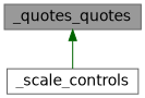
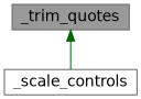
  digraph {
    rankdir=TB
    node [fontname=Helvetica fontsize=14 shape=box style=filled]
-   n1 [color=gray40 fillcolor=grey60 fontcolor=black height=0.2 label=_quotes_quotes width=0.4]
+   n1 [color=gray40 fillcolor=grey60 fontcolor=black height=0.2 label=_trim_quotes width=0.4]
    n2 [color=grey40 fillcolor=white height=0.2 label=_scale_controls width=0.4]
    n1 -> n2 [color=darkgreen dir=back fontname=Helvetica fontsize=14 labelfontname=Helvetica labelfontsize=14 style=solid]
  }
